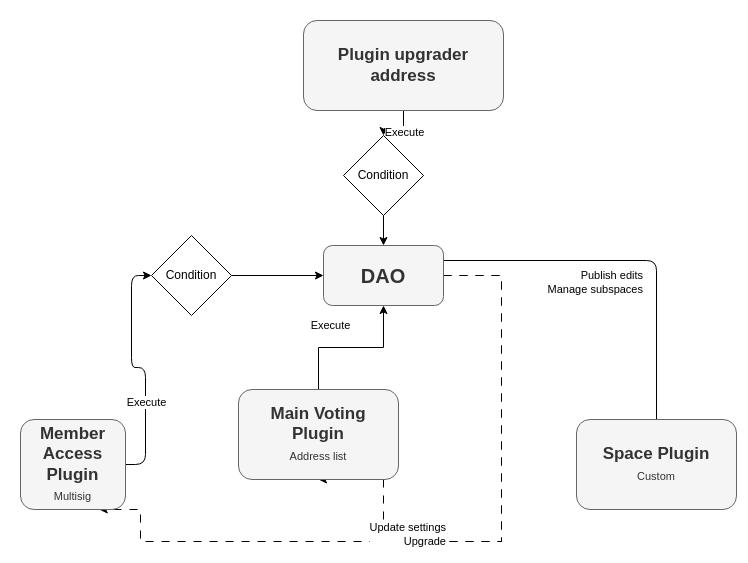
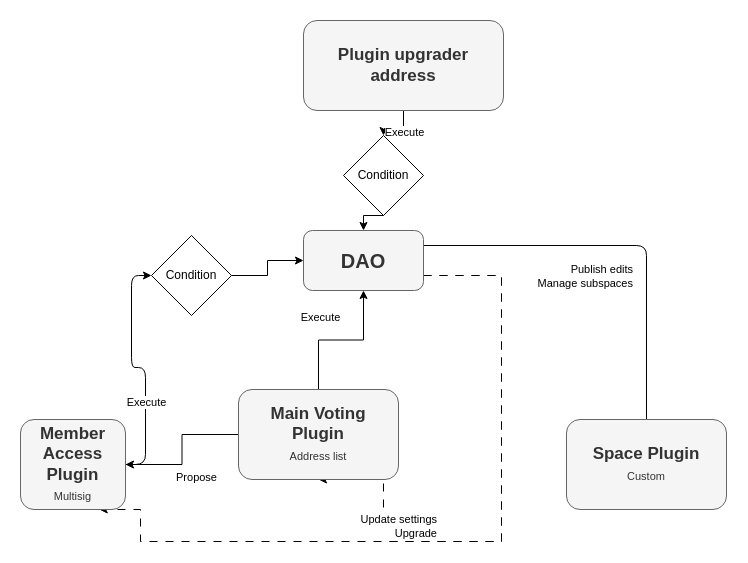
  <mxCell id="0" />
  <mxCell id="1" parent="0" />
  <mxCell id="2" style="edgeStyle=orthogonalEdgeStyle;rounded=0;orthogonalLoop=1;jettySize=auto;html=1;entryX=0.5;entryY=1;entryDx=0;entryDy=0;dashed=1;dashPattern=8 8;" edge="1" parent="1" source="6" target="12"><mxGeometry relative="1" as="geometry"><Array as="points"><mxPoint x="501" y="275" /><mxPoint x="501" y="541" /><mxPoint x="383" y="541" /></Array></mxGeometry></mxCell>
  <mxCell id="3" style="edgeStyle=orthogonalEdgeStyle;rounded=0;orthogonalLoop=1;jettySize=auto;html=1;entryX=0.75;entryY=1;entryDx=0;entryDy=0;dashed=1;dashPattern=8 8;" edge="1" parent="1" source="6" target="15"><mxGeometry relative="1" as="geometry"><Array as="points"><mxPoint x="501" y="275" /><mxPoint x="501" y="541" /><mxPoint x="140" y="541" /></Array></mxGeometry></mxCell>
  <mxCell id="4" style="edgeStyle=orthogonalEdgeStyle;rounded=1;orthogonalLoop=1;jettySize=auto;html=1;exitX=1;exitY=0.25;exitDx=0;exitDy=0;entryX=0.5;entryY=0;entryDx=0;entryDy=0;curved=0;endArrow=none;" edge="1" parent="1" source="6" target="18"><mxGeometry relative="1" as="geometry" /></mxCell>
  <mxCell id="5" value="Publish edits&lt;div&gt;Manage subspaces&lt;/div&gt;" style="edgeLabel;html=1;align=right;verticalAlign=middle;resizable=0;points=[];" vertex="1" connectable="0" parent="4"><mxGeometry x="0.494" y="2" relative="1" as="geometry"><mxPoint x="-15" y="-44" as="offset" /></mxGeometry></mxCell>
- <mxCell id="6" value="&lt;font style=&quot;font-size: 20px;&quot;&gt;&lt;b&gt;DAO&lt;/b&gt;&lt;/font&gt;" style="rounded=1;whiteSpace=wrap;html=1;fillColor=#f5f5f5;fontColor=#333333;strokeColor=#666666;" vertex="1" parent="1"><mxGeometry x="323" y="245" width="120" height="60" as="geometry" /></mxCell>
+ <mxCell id="6" value="&lt;font style=&quot;font-size: 20px;&quot;&gt;&lt;b&gt;DAO&lt;/b&gt;&lt;/font&gt;" style="rounded=1;whiteSpace=wrap;html=1;fillColor=#f5f5f5;fontColor=#333333;strokeColor=#666666;" vertex="1" parent="1"><mxGeometry x="303" y="230" width="120" height="60" as="geometry" /></mxCell>
  <mxCell id="7" style="edgeStyle=orthogonalEdgeStyle;rounded=0;orthogonalLoop=1;jettySize=auto;html=1;exitX=0.5;exitY=0;exitDx=0;exitDy=0;entryX=0.5;entryY=1;entryDx=0;entryDy=0;" edge="1" parent="1" source="12" target="6"><mxGeometry relative="1" as="geometry" /></mxCell>
  <mxCell id="8" value="Execute" style="edgeLabel;html=1;align=center;verticalAlign=middle;resizable=0;points=[];" vertex="1" connectable="0" parent="7"><mxGeometry x="-0.263" y="-1" relative="1" as="geometry"><mxPoint x="-2" y="-24" as="offset" /></mxGeometry></mxCell>
  <mxCell id="9" value="Update settings&lt;div&gt;Upgrade&lt;/div&gt;" style="edgeLabel;html=1;align=right;verticalAlign=middle;resizable=0;points=[];" vertex="1" connectable="0" parent="7"><mxGeometry x="-0.263" y="-1" relative="1" as="geometry"><mxPoint x="115" y="185" as="offset" /></mxGeometry></mxCell>
+ <mxCell id="10" style="edgeStyle=orthogonalEdgeStyle;rounded=0;orthogonalLoop=1;jettySize=auto;html=1;entryX=1;entryY=0.5;entryDx=0;entryDy=0;" edge="1" parent="1" source="12" target="15"><mxGeometry relative="1" as="geometry" /></mxCell>
+ <mxCell id="11" value="Propose" style="edgeLabel;html=1;align=center;verticalAlign=middle;resizable=0;points=[];" vertex="1" connectable="0" parent="10"><mxGeometry x="0.22" y="1" relative="1" as="geometry"><mxPoint x="14" y="11" as="offset" /></mxGeometry></mxCell>
  <mxCell id="12" value="&lt;font size=&quot;1&quot; style=&quot;&quot;&gt;&lt;b style=&quot;font-size: 17px;&quot;&gt;Main Voting&lt;br&gt;Plugin&lt;/b&gt;&lt;/font&gt;&lt;font style=&quot;font-size: 11px;&quot;&gt;&lt;br&gt;Address list&lt;/font&gt;&lt;font size=&quot;1&quot; style=&quot;&quot;&gt;&lt;b style=&quot;font-size: 17px;&quot;&gt;&lt;br&gt;&lt;/b&gt;&lt;/font&gt;" style="rounded=1;whiteSpace=wrap;html=1;fillColor=#f5f5f5;fontColor=#333333;strokeColor=#666666;" vertex="1" parent="1"><mxGeometry x="238" y="389" width="160" height="90" as="geometry" /></mxCell>
  <mxCell id="13" style="edgeStyle=orthogonalEdgeStyle;rounded=1;orthogonalLoop=1;jettySize=auto;html=1;entryX=0;entryY=0.5;entryDx=0;entryDy=0;curved=0;" edge="1" parent="1" source="15" target="17"><mxGeometry relative="1" as="geometry" /></mxCell>
  <mxCell id="14" value="Execute" style="edgeLabel;html=1;align=center;verticalAlign=middle;resizable=0;points=[];" vertex="1" connectable="0" parent="13"><mxGeometry x="-0.313" relative="1" as="geometry"><mxPoint as="offset" /></mxGeometry></mxCell>
  <mxCell id="15" value="&lt;font size=&quot;1&quot;&gt;&lt;b style=&quot;font-size: 17px;&quot;&gt;Member Access&lt;br&gt;Plugin&lt;/b&gt;&lt;/font&gt;&lt;font style=&quot;font-size: 11px;&quot;&gt;&lt;br&gt;Multisig&lt;/font&gt;&lt;font size=&quot;1&quot; style=&quot;&quot;&gt;&lt;b style=&quot;font-size: 17px;&quot;&gt;&lt;br&gt;&lt;/b&gt;&lt;/font&gt;" style="rounded=1;whiteSpace=wrap;html=1;fillColor=#f5f5f5;fontColor=#333333;strokeColor=#666666;" vertex="1" parent="1"><mxGeometry x="20" y="419" width="105" height="90" as="geometry" /></mxCell>
  <mxCell id="16" style="edgeStyle=orthogonalEdgeStyle;rounded=0;orthogonalLoop=1;jettySize=auto;html=1;exitX=1;exitY=0.5;exitDx=0;exitDy=0;entryX=0;entryY=0.5;entryDx=0;entryDy=0;" edge="1" parent="1" source="17" target="6"><mxGeometry relative="1" as="geometry" /></mxCell>
  <mxCell id="17" value="Condition" style="rhombus;whiteSpace=wrap;html=1;" vertex="1" parent="1"><mxGeometry x="151" y="235" width="80" height="80" as="geometry" /></mxCell>
- <mxCell id="18" value="&lt;font size=&quot;1&quot; style=&quot;&quot;&gt;&lt;b style=&quot;font-size: 17px;&quot;&gt;Space Plugin&lt;/b&gt;&lt;/font&gt;&lt;br style=&quot;font-size: 11px;&quot;&gt;&lt;span style=&quot;font-size: 11px;&quot;&gt;Custom&lt;/span&gt;&lt;font size=&quot;1&quot; style=&quot;&quot;&gt;&lt;b style=&quot;font-size: 17px;&quot;&gt;&lt;br&gt;&lt;/b&gt;&lt;/font&gt;" style="rounded=1;whiteSpace=wrap;html=1;fillColor=#f5f5f5;fontColor=#333333;strokeColor=#666666;" vertex="1" parent="1"><mxGeometry x="576" y="419" width="160" height="90" as="geometry" /></mxCell>
+ <mxCell id="18" value="&lt;font size=&quot;1&quot; style=&quot;&quot;&gt;&lt;b style=&quot;font-size: 17px;&quot;&gt;Space Plugin&lt;/b&gt;&lt;/font&gt;&lt;br style=&quot;font-size: 11px;&quot;&gt;&lt;span style=&quot;font-size: 11px;&quot;&gt;Custom&lt;/span&gt;&lt;font size=&quot;1&quot; style=&quot;&quot;&gt;&lt;b style=&quot;font-size: 17px;&quot;&gt;&lt;br&gt;&lt;/b&gt;&lt;/font&gt;" style="rounded=1;whiteSpace=wrap;html=1;fillColor=#f5f5f5;fontColor=#333333;strokeColor=#666666;" vertex="1" parent="1"><mxGeometry x="566" y="419" width="160" height="90" as="geometry" /></mxCell>
  <mxCell id="19" style="edgeStyle=orthogonalEdgeStyle;rounded=0;orthogonalLoop=1;jettySize=auto;html=1;entryX=0.5;entryY=0;entryDx=0;entryDy=0;" edge="1" parent="1" source="21" target="23"><mxGeometry relative="1" as="geometry" /></mxCell>
  <mxCell id="20" value="Execute" style="edgeLabel;html=1;align=center;verticalAlign=middle;resizable=0;points=[];" vertex="1" connectable="0" parent="19"><mxGeometry x="-0.117" y="1" relative="1" as="geometry"><mxPoint as="offset" /></mxGeometry></mxCell>
  <mxCell id="21" value="&lt;font size=&quot;1&quot; style=&quot;&quot;&gt;&lt;b style=&quot;font-size: 17px;&quot;&gt;Plugin upgrader&lt;br&gt;address&lt;br&gt;&lt;/b&gt;&lt;/font&gt;" style="rounded=1;whiteSpace=wrap;html=1;fillColor=#f5f5f5;fontColor=#333333;strokeColor=#666666;" vertex="1" parent="1"><mxGeometry x="303" y="20" width="200" height="90" as="geometry" /></mxCell>
  <mxCell id="22" style="edgeStyle=orthogonalEdgeStyle;rounded=0;orthogonalLoop=1;jettySize=auto;html=1;exitX=0.5;exitY=1;exitDx=0;exitDy=0;entryX=0.5;entryY=0;entryDx=0;entryDy=0;" edge="1" parent="1" source="23" target="6"><mxGeometry relative="1" as="geometry" /></mxCell>
  <mxCell id="23" value="Condition" style="rhombus;whiteSpace=wrap;html=1;" vertex="1" parent="1"><mxGeometry x="343" y="135" width="80" height="80" as="geometry" /></mxCell>
